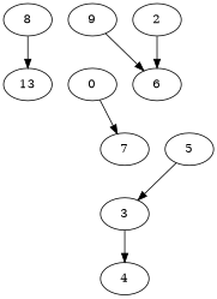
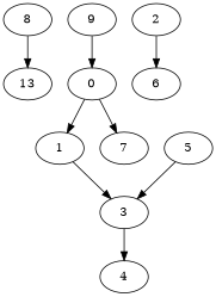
  digraph {
    n1 [label=13]
    8
    9
    0
+   1
    7
    3
    2
    6
    4
    5
    8 -> n1
-   9 -> 6
+   9 -> 0
+   0 -> 1
    0 -> 7
+   1 -> 3
    3 -> 4
    2 -> 6
    5 -> 3
  }
